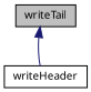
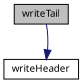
  digraph {
    rankdir=TB
    fontname="Noto Sans"
    node [color=black fontname="Noto Sans" fontsize=10 shape=record]
    n1 [fillcolor=grey75 fontcolor=black height=0.2 label=writeTail style=filled width=0.4]
    n2 [height=0.2 label=writeHeader width=0.4]
-   n1 -> n2 [color=midnightblue dir=back fontname="Noto Sans" fontsize=10 labelfontname=Helvetica labelfontsize=10 style=solid]
+   n2 -> n1 [color=midnightblue dir=back fontname="Noto Sans" fontsize=10 labelfontname=Helvetica labelfontsize=10 style=solid]
  }
